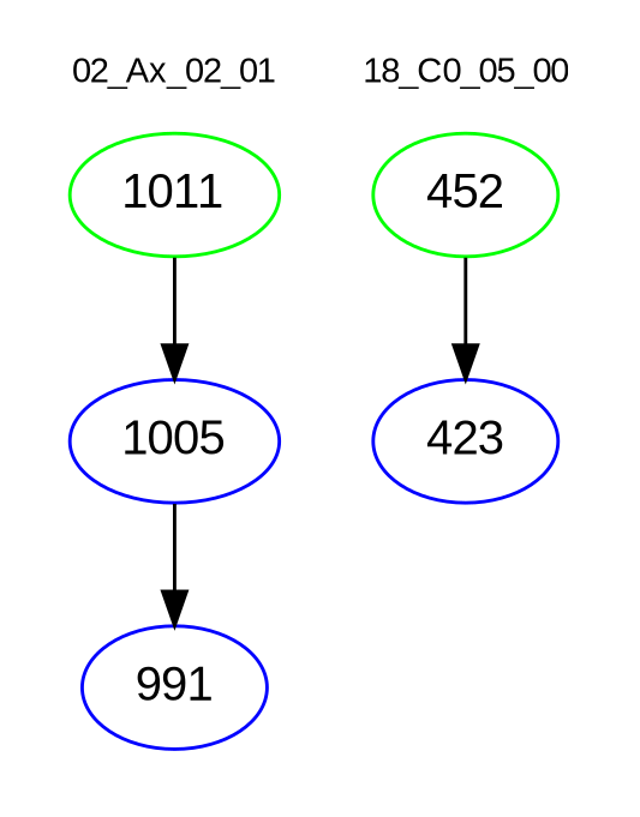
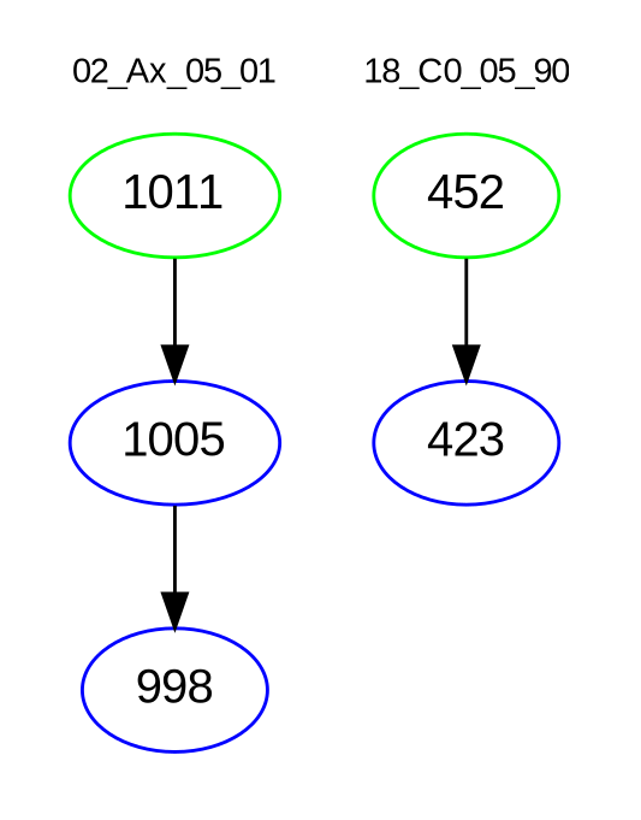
  digraph {
    fontname="Liberation Sans"
    node [color=blue fontname="Liberation Sans"]
    edge [color=black fontname="Liberation Sans"]
    n1 [color=green label=1011]
    n2 [label=1005]
-   n3 [label=991]
+   n3 [label=998]
    n4 [color=green label=452]
    n5 [label=423]
    subgraph cluster_1 {
      color=white
      fontsize=10
-     label="02_Ax_02_01"
+     label="02_Ax_05_01"
      n1
      n2
      n3
    }
    subgraph cluster_2 {
      color=white
      fontsize=10
-     label="18_C0_05_00"
+     label="18_C0_05_90"
      n4
      n5
    }
    n1 -> n2
    n2 -> n3
    n4 -> n5
  }
